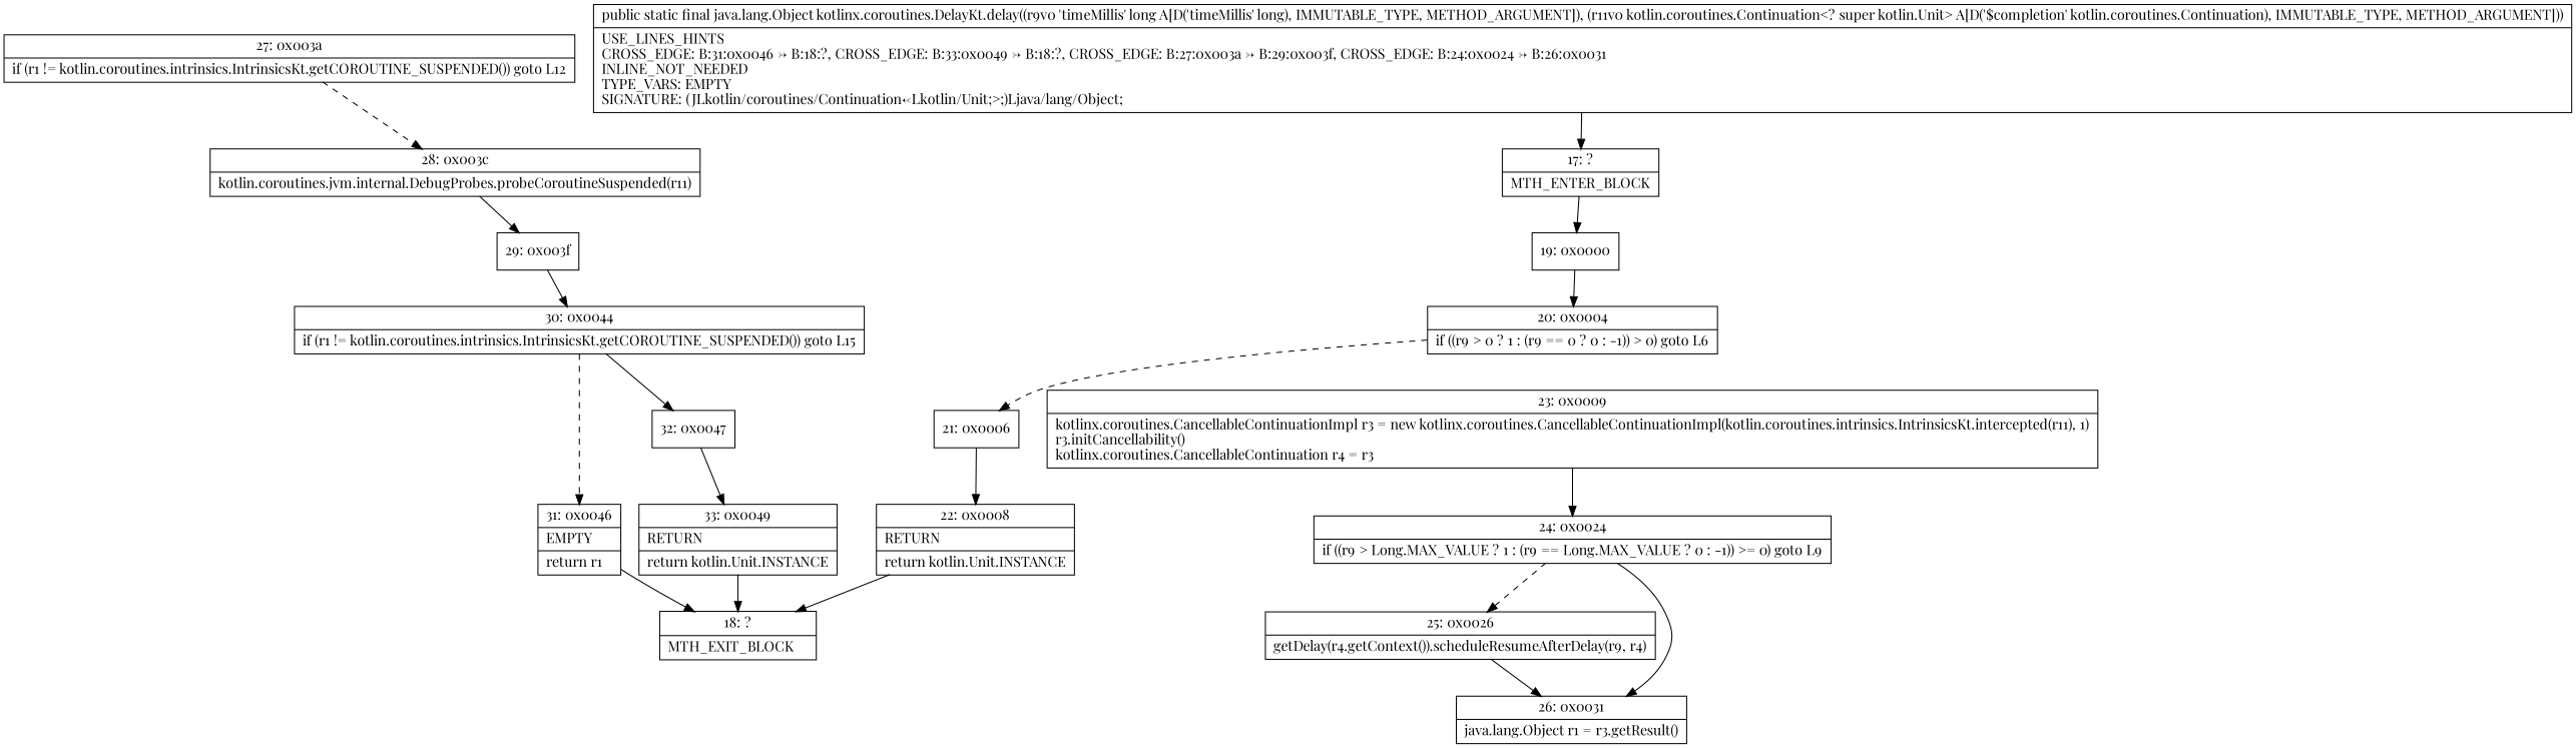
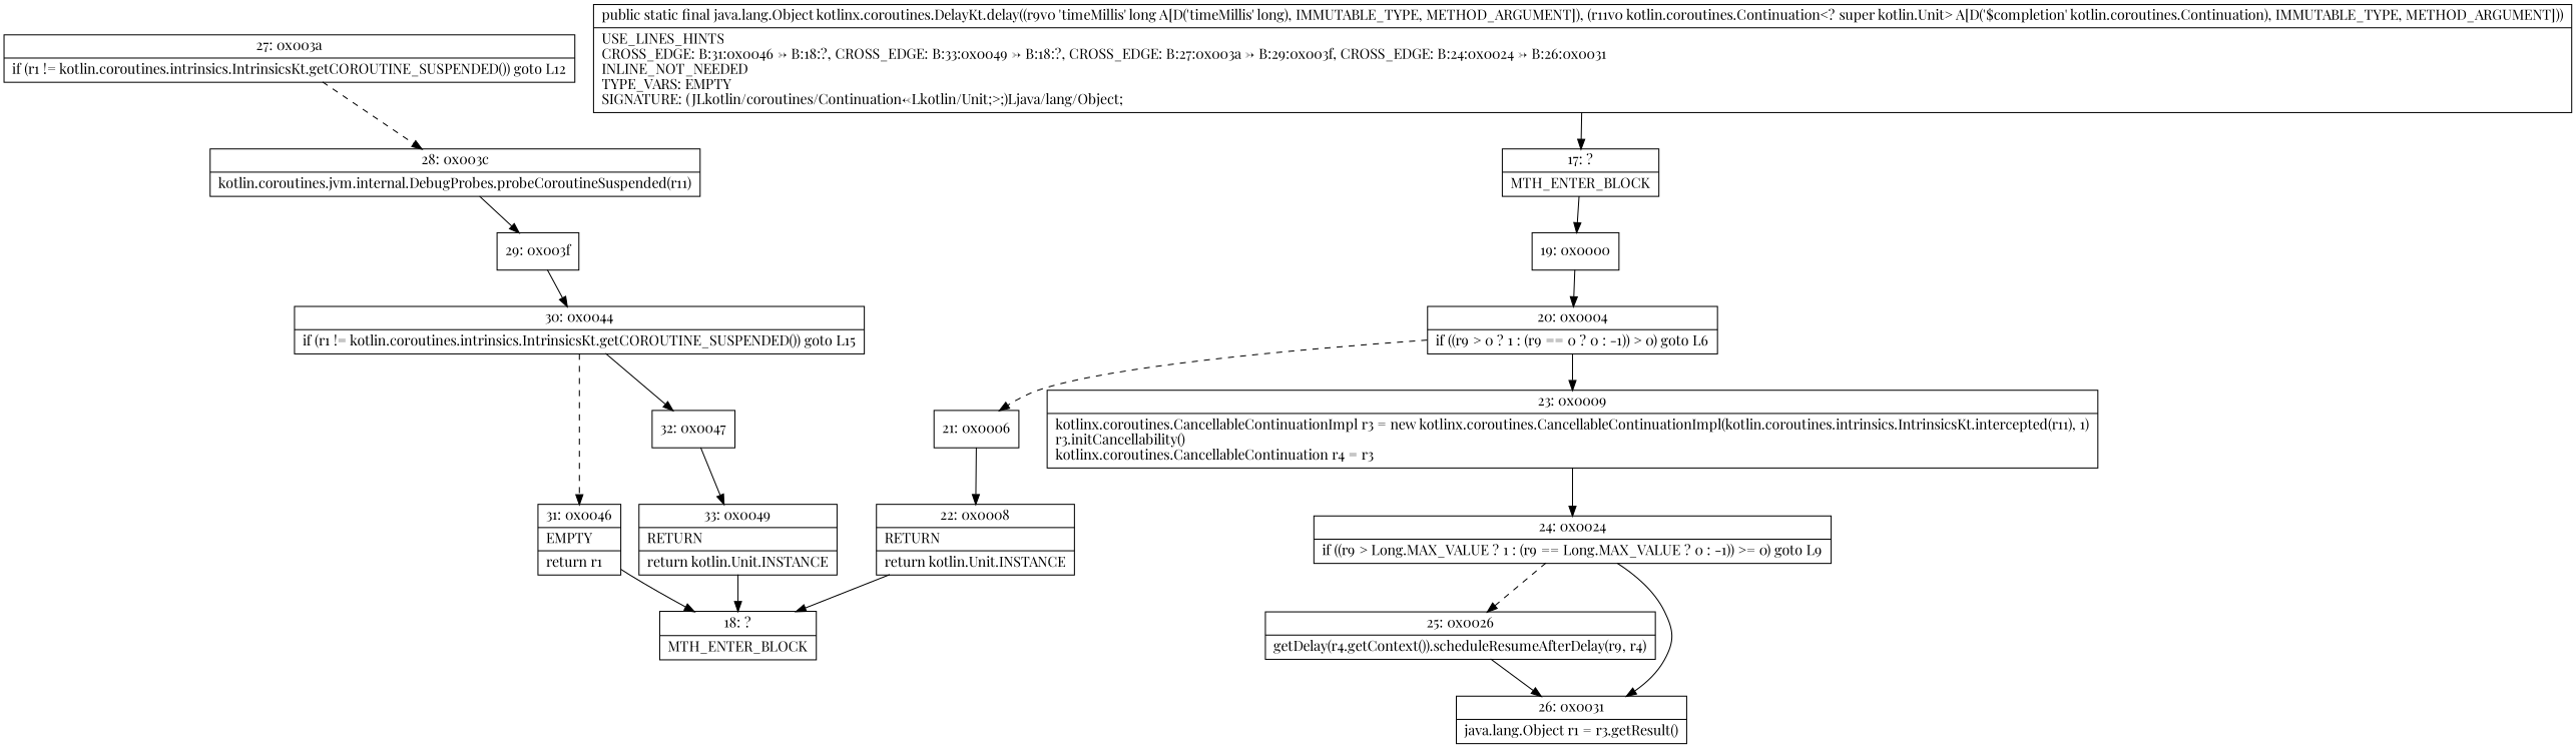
  digraph {
    fontname="Playfair Display"
    node [fontname="Playfair Display" shape=record]
    edge [fontname="Playfair Display"]
    n1 [label="{17\:\ ?|MTH_ENTER_BLOCK\l}"]
    n2 [label="{19\:\ 0x0000}"]
    n3 [label="{20\:\ 0x0004|if ((r9 \> 0 ? 1 : (r9 == 0 ? 0 : \-1)) \> 0) goto L6\l}"]
    n4 [label="{21\:\ 0x0006}"]
    n5 [label="{23\:\ 0x0009|kotlinx.coroutines.CancellableContinuationImpl r3 = new kotlinx.coroutines.CancellableContinuationImpl(kotlin.coroutines.intrinsics.IntrinsicsKt.intercepted(r11), 1)\lr3.initCancellability()\lkotlinx.coroutines.CancellableContinuation r4 = r3\l}"]
    n6 [label="{22\:\ 0x0008|RETURN\l|return kotlin.Unit.INSTANCE\l}"]
    n7 [label="{24\:\ 0x0024|if ((r9 \> Long.MAX_VALUE ? 1 : (r9 == Long.MAX_VALUE ? 0 : \-1)) \>= 0) goto L9\l}"]
-   n8 [label="{18\:\ ?|MTH_EXIT_BLOCK\l}"]
+   n8 [label="{18\:\ ?|MTH_ENTER_BLOCK\l}"]
    n9 [label="{25\:\ 0x0026|getDelay(r4.getContext()).scheduleResumeAfterDelay(r9, r4)\l}"]
    n10 [label="{26\:\ 0x0031|java.lang.Object r1 = r3.getResult()\l}"]
    n11 [label="{27\:\ 0x003a|if (r1 != kotlin.coroutines.intrinsics.IntrinsicsKt.getCOROUTINE_SUSPENDED()) goto L12\l}"]
    n12 [label="{28\:\ 0x003c|kotlin.coroutines.jvm.internal.DebugProbes.probeCoroutineSuspended(r11)\l}"]
    n13 [label="{29\:\ 0x003f}"]
    n14 [label="{30\:\ 0x0044|if (r1 != kotlin.coroutines.intrinsics.IntrinsicsKt.getCOROUTINE_SUSPENDED()) goto L15\l}"]
    n15 [label="{31\:\ 0x0046|EMPTY\l|return r1\l}"]
    n16 [label="{32\:\ 0x0047}"]
    n17 [label="{33\:\ 0x0049|RETURN\l|return kotlin.Unit.INSTANCE\l}"]
    n18 [label="{public static final java.lang.Object kotlinx.coroutines.DelayKt.delay((r9v0 'timeMillis' long A[D('timeMillis' long), IMMUTABLE_TYPE, METHOD_ARGUMENT]), (r11v0 kotlin.coroutines.Continuation\<? super kotlin.Unit\> A[D('$completion' kotlin.coroutines.Continuation), IMMUTABLE_TYPE, METHOD_ARGUMENT]))  | USE_LINES_HINTS\lCROSS_EDGE: B:31:0x0046 \-\> B:18:?, CROSS_EDGE: B:33:0x0049 \-\> B:18:?, CROSS_EDGE: B:27:0x003a \-\> B:29:0x003f, CROSS_EDGE: B:24:0x0024 \-\> B:26:0x0031\lINLINE_NOT_NEEDED\lTYPE_VARS: EMPTY\lSIGNATURE: (JLkotlin\/coroutines\/Continuation\<\-Lkotlin\/Unit;\>;)Ljava\/lang\/Object;\l}"]
    n1 -> n2
    n2 -> n3
    n3 -> n4 [style=dashed]
+   n3 -> n5
    n4 -> n6
    n5 -> n7
    n6 -> n8
    n7 -> n9 [style=dashed]
    n7 -> n10
    n9 -> n10
    n11 -> n12 [style=dashed]
    n12 -> n13
    n13 -> n14
    n14 -> n15 [style=dashed]
    n14 -> n16
    n15 -> n8
    n16 -> n17
    n17 -> n8
    n18 -> n1
  }
